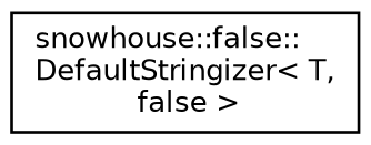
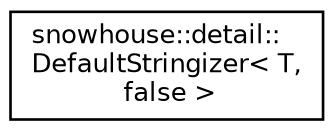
  digraph {
    rankdir=LR
-   n1 [color=black fillcolor=white fontname=Helvetica fontsize=10 height=0.2 label="snowhouse::false::\lDefaultStringizer\< T,\l false \>" shape=record style=filled width=0.4]
+   n1 [color=black fillcolor=white fontname=Helvetica fontsize=10 height=0.2 label="snowhouse::detail::\lDefaultStringizer\< T,\l false \>" shape=record style=filled width=0.4]
  }
